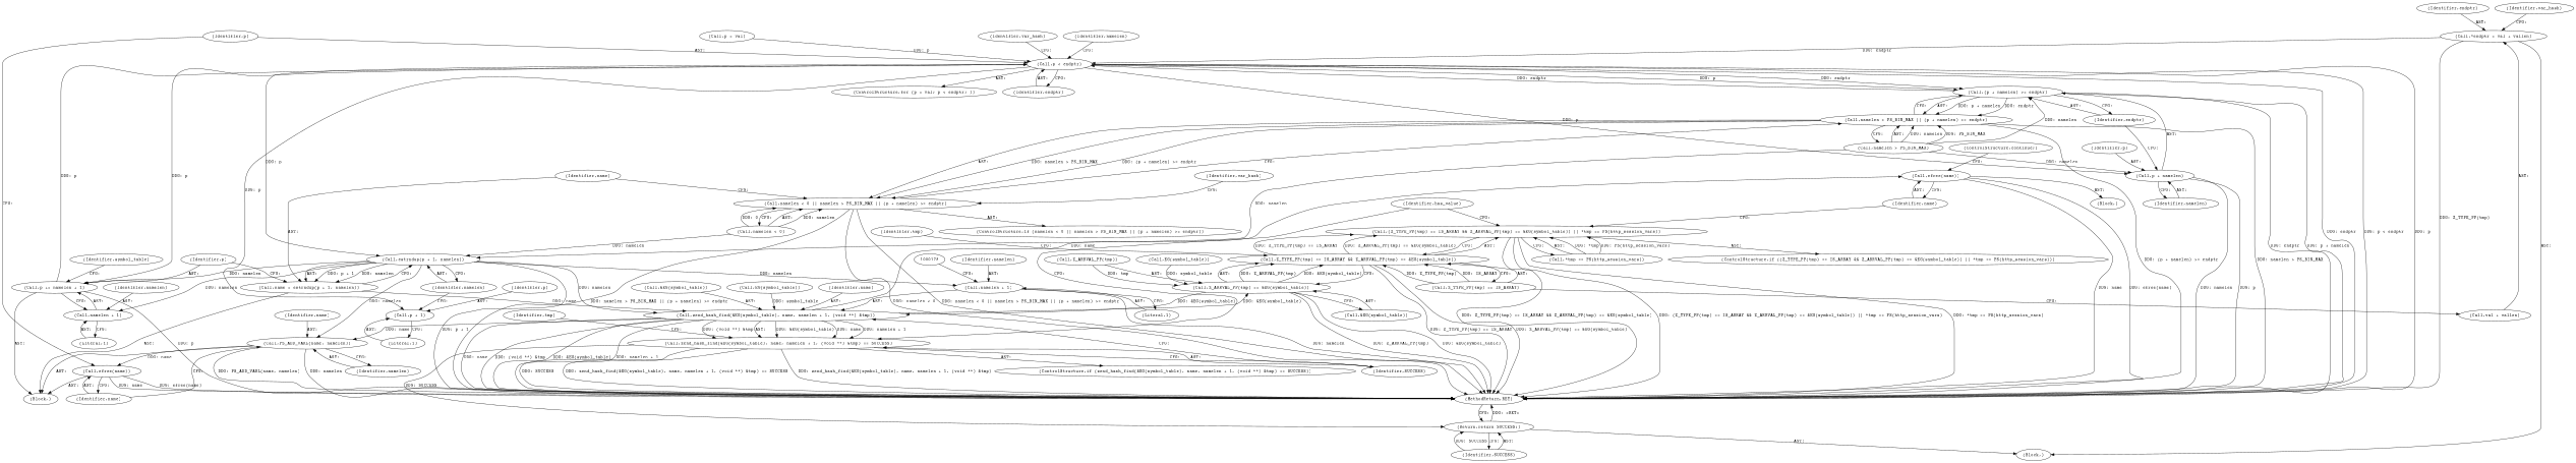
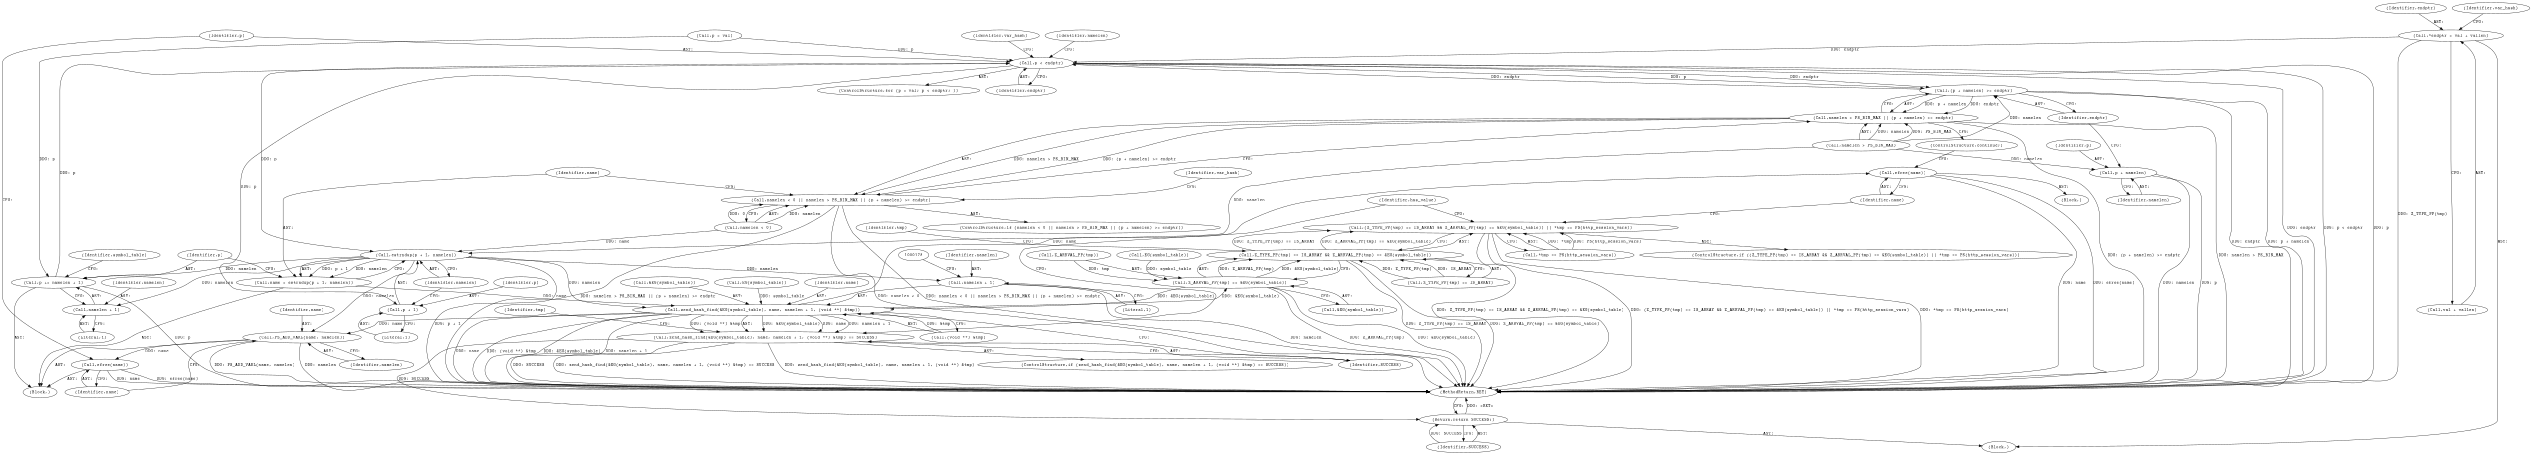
  digraph {
    fontname="Courier Prime"
    node [fontname="Courier Prime"]
    edge [fontname="Courier Prime"]
    n1 [label="(Call,*endptr = val + vallen)"]
    n2 [label="(Call,p < endptr)"]
    n3 [label="(Call,val + vallen)"]
    n4 [label="(Block,)"]
    n5 [label="(MethodReturn,RET)"]
    n6 [label="(Call,(p + namelen) >= endptr)"]
    n7 [label="(Call,p + namelen)"]
    n8 [label="(Call,estrndup(p + 1, namelen))"]
    n9 [label="(Call,p += namelen + 1)"]
    n10 [label="(Call,p + 1)"]
    n11 [label="(ControlStructure,for (p = val; p < endptr; ))"]
    n12 [label="(Identifier,endptr)"]
    n13 [label="(Return,return SUCCESS;)"]
    n14 [label="(Call,namelen > PS_BIN_MAX || (p + namelen) >= endptr)"]
    n15 [label="(Identifier,endptr)"]
    n16 [label="(Identifier,namelen)"]
    n17 [label="(Call,name = estrndup(p + 1, namelen))"]
    n18 [label="(Call,zend_hash_find(&EG(symbol_table), name, namelen + 1, (void **) &tmp))"]
    n19 [label="(Call,PS_ADD_VARL(name, namelen))"]
    n20 [label="(Call,namelen + 1)"]
    n21 [label="(Call,namelen + 1)"]
    n22 [label="(Identifier,namelen)"]
    n23 [label="(Block,)"]
    n24 [label="(Literal,1)"]
    n25 [label="(Call,namelen < 0 || namelen > PS_BIN_MAX || (p + namelen) >= endptr)"]
    n26 [label="(Call,namelen > PS_BIN_MAX)"]
    n27 [label="(Call,namelen < 0)"]
    n28 [label="(ControlStructure,if (namelen < 0 || namelen > PS_BIN_MAX || (p + namelen) >= endptr))"]
    n29 [label="(Call,zend_hash_find(&EG(symbol_table), name, namelen + 1, (void **) &tmp) == SUCCESS)"]
    n30 [label="(Call,Z_ARRVAL_PP(tmp) == &EG(symbol_table))"]
    n31 [label="(Call,efree(name))"]
+   n32 [label="(Call,(void **) &tmp)"]
    n33 [label="(Call,efree(name))"]
    n34 [label="(Identifier,namelen)"]
    n35 [label="(Literal,1)"]
    n36 [label="(Literal,1)"]
    n37 [label="(Identifier,SUCCESS)"]
    n38 [label="(ControlStructure,if (zend_hash_find(&EG(symbol_table), name, namelen + 1, (void **) &tmp) == SUCCESS))"]
    n39 [label="(Call,Z_TYPE_PP(tmp) == IS_ARRAY && Z_ARRVAL_PP(tmp) == &EG(symbol_table))"]
    n40 [label="(Call,&EG(symbol_table))"]
    n41 [label="(Block,)"]
    n42 [label="(Identifier,name)"]
    n43 [label="(Identifier,SUCCESS)"]
    n44 [label="(Call,(Z_TYPE_PP(tmp) == IS_ARRAY && Z_ARRVAL_PP(tmp) == &EG(symbol_table)) || *tmp == PS(http_session_vars))"]
    n45 [label="(Call,Z_TYPE_PP(tmp) == IS_ARRAY)"]
    n46 [label="(Call,*tmp == PS(http_session_vars))"]
    n47 [label="(ControlStructure,if ((Z_TYPE_PP(tmp) == IS_ARRAY && Z_ARRVAL_PP(tmp) == &EG(symbol_table)) || *tmp == PS(http_session_vars)))"]
    n48 [label="(Identifier,name)"]
    n49 [label="(Identifier,var_hash)"]
    n50 [label="(Identifier,namelen)"]
    n51 [label="(Identifier,p)"]
    n52 [label="(Identifier,endptr)"]
    n53 [label="(Call,p = val)"]
    n54 [label="(Call,&EG(symbol_table))"]
    n55 [label="(Call,EG(symbol_table))"]
    n56 [label="(Identifier,var_hash)"]
    n57 [label="(Identifier,has_value)"]
    n58 [label="(Identifier,p)"]
    n59 [label="(ControlStructure,continue;)"]
    n60 [label="(Identifier,name)"]
    n61 [label="(Identifier,var_hash)"]
    n62 [label="(Identifier,namelen)"]
    n63 [label="(Identifier,tmp)"]
    n64 [label="(Identifier,name)"]
    n65 [label="(Call,EG(symbol_table))"]
    n66 [label="(Call,Z_ARRVAL_PP(tmp))"]
    n67 [label="(Identifier,p)"]
    n68 [label="(Identifier,namelen)"]
    n69 [label="(Identifier,p)"]
    n70 [label="(Identifier,name)"]
    n71 [label="(Identifier,tmp)"]
    n72 [label="(Identifier,symbol_table)"]
    1000178
    n1 -> n2 [label="DDG: endptr"]
-   n45 -> n3 [label="CFG: "]
+   n1 -> n3 [label="CFG: "]
    n1 -> n4 [label="AST: "]
    n1 -> n5 [label="DDG: Z_TYPE_PP(tmp)"]
    n2 -> n5 [label="DDG: endptr"]
    n2 -> n5 [label="DDG: p < endptr"]
    n2 -> n5 [label="DDG: p"]
    n2 -> n6 [label="DDG: p"]
    n2 -> n6 [label="DDG: endptr"]
-   n2 -> n7 [label="DDG: p"]
    n2 -> n8 [label="DDG: p"]
-   n2 -> n9 [label="DDG: p"]
+   n53 -> n9 [label="DDG: p"]
    n2 -> n10 [label="DDG: p"]
    n2 -> n11 [label="AST: "]
    n2 -> n12 [label="CFG: "]
    n3 -> n1 [label="AST: "]
    n5 -> n13 [label="CFG: "]
    n6 -> n2 [label="DDG: endptr"]
    n6 -> n5 [label="DDG: endptr"]
    n6 -> n5 [label="DDG: p + namelen"]
    n6 -> n14 [label="AST: "]
    n6 -> n14 [label="DDG: p + namelen"]
    n6 -> n14 [label="DDG: endptr"]
    n6 -> n15 [label="CFG: "]
    n7 -> n5 [label="DDG: namelen"]
    n7 -> n5 [label="DDG: p"]
-   n7 -> n6 [label="AST: "]
    n7 -> n16 [label="CFG: "]
    n8 -> n5 [label="DDG: p + 1"]
    n8 -> n9 [label="DDG: namelen"]
    n8 -> n17 [label="AST: "]
    n8 -> n17 [label="DDG: p + 1"]
    n8 -> n17 [label="DDG: namelen"]
    n8 -> n18 [label="DDG: namelen"]
    n8 -> n19 [label="DDG: namelen"]
    n8 -> n20 [label="DDG: namelen"]
    n8 -> n21 [label="DDG: namelen"]
    n8 -> n22 [label="CFG: "]
    n9 -> n2 [label="DDG: p"]
    n9 -> n5 [label="DDG: p"]
    n9 -> n20 [label="CFG: "]
    n9 -> n23 [label="AST: "]
+   n10 -> n8 [label="AST: "]
    n10 -> n24 [label="CFG: "]
    n12 -> n2 [label="AST: "]
    n13 -> n4 [label="AST: "]
    n13 -> n5 [label="DDG: <RET>"]
    n13 -> n43 [label="CFG: "]
    n14 -> n5 [label="DDG: namelen > PS_BIN_MAX"]
    n14 -> n5 [label="DDG: (p + namelen) >= endptr"]
    n14 -> n6 [label="CFG: "]
    n14 -> n25 [label="AST: "]
    n14 -> n25 [label="DDG: namelen > PS_BIN_MAX"]
    n14 -> n25 [label="DDG: (p + namelen) >= endptr"]
-   n14 -> n26 [label="CFG: "]
+   n14 -> n59 [label="CFG: "]
    n15 -> n6 [label="AST: "]
    n15 -> n7 [label="CFG: "]
    n16 -> n7 [label="AST: "]
    n17 -> n8 [label="CFG: "]
    n17 -> n18 [label="DDG: name"]
    n17 -> n23 [label="AST: "]
    n18 -> n5 [label="DDG: name"]
    n18 -> n5 [label="DDG: (void **) &tmp"]
    n18 -> n5 [label="DDG: &EG(symbol_table)"]
    n18 -> n5 [label="DDG: namelen + 1"]
    n18 -> n19 [label="DDG: name"]
    n18 -> n29 [label="AST: "]
    n18 -> n29 [label="DDG: &EG(symbol_table)"]
    n18 -> n29 [label="DDG: name"]
    n18 -> n29 [label="DDG: namelen + 1"]
    n18 -> n29 [label="DDG: (void **) &tmp"]
    n18 -> n30 [label="DDG: &EG(symbol_table)"]
    n18 -> n31 [label="DDG: name"]
+   n18 -> n32 [label="CFG: "]
    n19 -> n5 [label="DDG: PS_ADD_VARL(name, namelen)"]
    n19 -> n5 [label="DDG: namelen"]
    n19 -> n23 [label="AST: "]
    n19 -> n33 [label="DDG: name"]
    n19 -> n34 [label="CFG: "]
    n20 -> n9 [label="AST: "]
    n20 -> n35 [label="CFG: "]
    n21 -> n5 [label="DDG: namelen"]
    n21 -> n18 [label="AST: "]
    n21 -> n36 [label="CFG: "]
    n22 -> n8 [label="AST: "]
    n22 -> n10 [label="CFG: "]
    n24 -> n10 [label="AST: "]
    n25 -> n5 [label="DDG: namelen > PS_BIN_MAX || (p + namelen) >= endptr"]
    n25 -> n5 [label="DDG: namelen < 0"]
    n25 -> n5 [label="DDG: namelen < 0 || namelen > PS_BIN_MAX || (p + namelen) >= endptr"]
    n25 -> n14 [label="CFG: "]
    n25 -> n27 [label="CFG: "]
    n25 -> n28 [label="AST: "]
    n26 -> n6 [label="DDG: namelen"]
    n26 -> n7 [label="DDG: namelen"]
    n26 -> n8 [label="DDG: namelen"]
    n26 -> n14 [label="AST: "]
    n26 -> n14 [label="DDG: namelen"]
    n26 -> n14 [label="DDG: PS_BIN_MAX"]
-   n27 -> n8 [label="DDG: namelen"]
+   n27 -> n8 [label="DDG: name"]
    n27 -> n25 [label="AST: "]
    n27 -> n25 [label="DDG: namelen"]
    n27 -> n25 [label="DDG: 0"]
    n29 -> n5 [label="DDG: SUCCESS"]
    n29 -> n5 [label="DDG: zend_hash_find(&EG(symbol_table), name, namelen + 1, (void **) &tmp) == SUCCESS"]
    n29 -> n5 [label="DDG: zend_hash_find(&EG(symbol_table), name, namelen + 1, (void **) &tmp)"]
    n29 -> n13 [label="DDG: SUCCESS"]
    n29 -> n37 [label="CFG: "]
    n29 -> n38 [label="AST: "]
    n30 -> n5 [label="DDG: Z_ARRVAL_PP(tmp)"]
    n30 -> n5 [label="DDG: &EG(symbol_table)"]
    n30 -> n18 [label="DDG: &EG(symbol_table)"]
    n30 -> n39 [label="AST: "]
    n30 -> n39 [label="DDG: Z_ARRVAL_PP(tmp)"]
    n30 -> n39 [label="DDG: &EG(symbol_table)"]
    n30 -> n40 [label="CFG: "]
    n31 -> n5 [label="DDG: name"]
    n31 -> n5 [label="DDG: efree(name)"]
    n31 -> n41 [label="AST: "]
    n31 -> n42 [label="CFG: "]
+   n32 -> n18 [label="AST: "]
+   n32 -> n18 [label="DDG: &tmp"]
    n33 -> n5 [label="DDG: efree(name)"]
    n33 -> n5 [label="DDG: name"]
    n33 -> n23 [label="AST: "]
    n33 -> n48 [label="CFG: "]
    n34 -> n19 [label="AST: "]
    n35 -> n20 [label="AST: "]
    n36 -> n21 [label="AST: "]
    n37 -> n18 [label="CFG: "]
    n37 -> n29 [label="AST: "]
    n39 -> n5 [label="DDG: Z_TYPE_PP(tmp) == IS_ARRAY"]
    n39 -> n5 [label="DDG: Z_ARRVAL_PP(tmp) == &EG(symbol_table)"]
    n39 -> n30 [label="CFG: "]
    n39 -> n44 [label="AST: "]
    n39 -> n44 [label="DDG: Z_TYPE_PP(tmp) == IS_ARRAY"]
    n39 -> n44 [label="DDG: Z_ARRVAL_PP(tmp) == &EG(symbol_table)"]
    n39 -> n45 [label="CFG: "]
    n40 -> n30 [label="AST: "]
    n42 -> n31 [label="AST: "]
    n42 -> n44 [label="CFG: "]
    n43 -> n13 [label="AST: "]
    n43 -> n13 [label="DDG: SUCCESS"]
    n44 -> n5 [label="DDG: Z_TYPE_PP(tmp) == IS_ARRAY && Z_ARRVAL_PP(tmp) == &EG(symbol_table)"]
    n44 -> n5 [label="DDG: (Z_TYPE_PP(tmp) == IS_ARRAY && Z_ARRVAL_PP(tmp) == &EG(symbol_table)) || *tmp == PS(http_session_vars)"]
    n44 -> n5 [label="DDG: *tmp == PS(http_session_vars)"]
    n44 -> n39 [label="CFG: "]
    n44 -> n46 [label="CFG: "]
    n44 -> n47 [label="AST: "]
    n45 -> n39 [label="AST: "]
    n45 -> n39 [label="DDG: Z_TYPE_PP(tmp)"]
    n45 -> n39 [label="DDG: IS_ARRAY"]
    n46 -> n44 [label="AST: "]
    n46 -> n44 [label="DDG: *tmp"]
    n46 -> n44 [label="DDG: PS(http_session_vars)"]
    n48 -> n19 [label="CFG: "]
    n48 -> n33 [label="AST: "]
    n49 -> n2 [label="CFG: "]
    n50 -> n21 [label="AST: "]
    n51 -> n9 [label="AST: "]
    n51 -> n17 [label="CFG: "]
    n52 -> n1 [label="AST: "]
    n53 -> n2 [label="DDG: p"]
    n54 -> n18 [label="AST: "]
    n55 -> n18 [label="DDG: symbol_table"]
    n56 -> n25 [label="CFG: "]
    n57 -> n29 [label="CFG: "]
    n57 -> n44 [label="CFG: "]
    n58 -> n10 [label="AST: "]
    n59 -> n31 [label="CFG: "]
    n60 -> n18 [label="AST: "]
    n61 -> n1 [label="CFG: "]
    n62 -> n20 [label="AST: "]
    n63 -> n39 [label="CFG: "]
    n64 -> n17 [label="AST: "]
    n64 -> n25 [label="CFG: "]
    n65 -> n30 [label="DDG: symbol_table"]
    n66 -> n30 [label="AST: "]
    n66 -> n30 [label="DDG: tmp"]
    n67 -> n2 [label="AST: "]
    n67 -> n33 [label="CFG: "]
    n68 -> n2 [label="CFG: "]
    n69 -> n7 [label="AST: "]
    n70 -> n19 [label="AST: "]
    n71 -> n29 [label="CFG: "]
    n72 -> n9 [label="CFG: "]
    1000178 -> n21 [label="CFG: "]
  }
